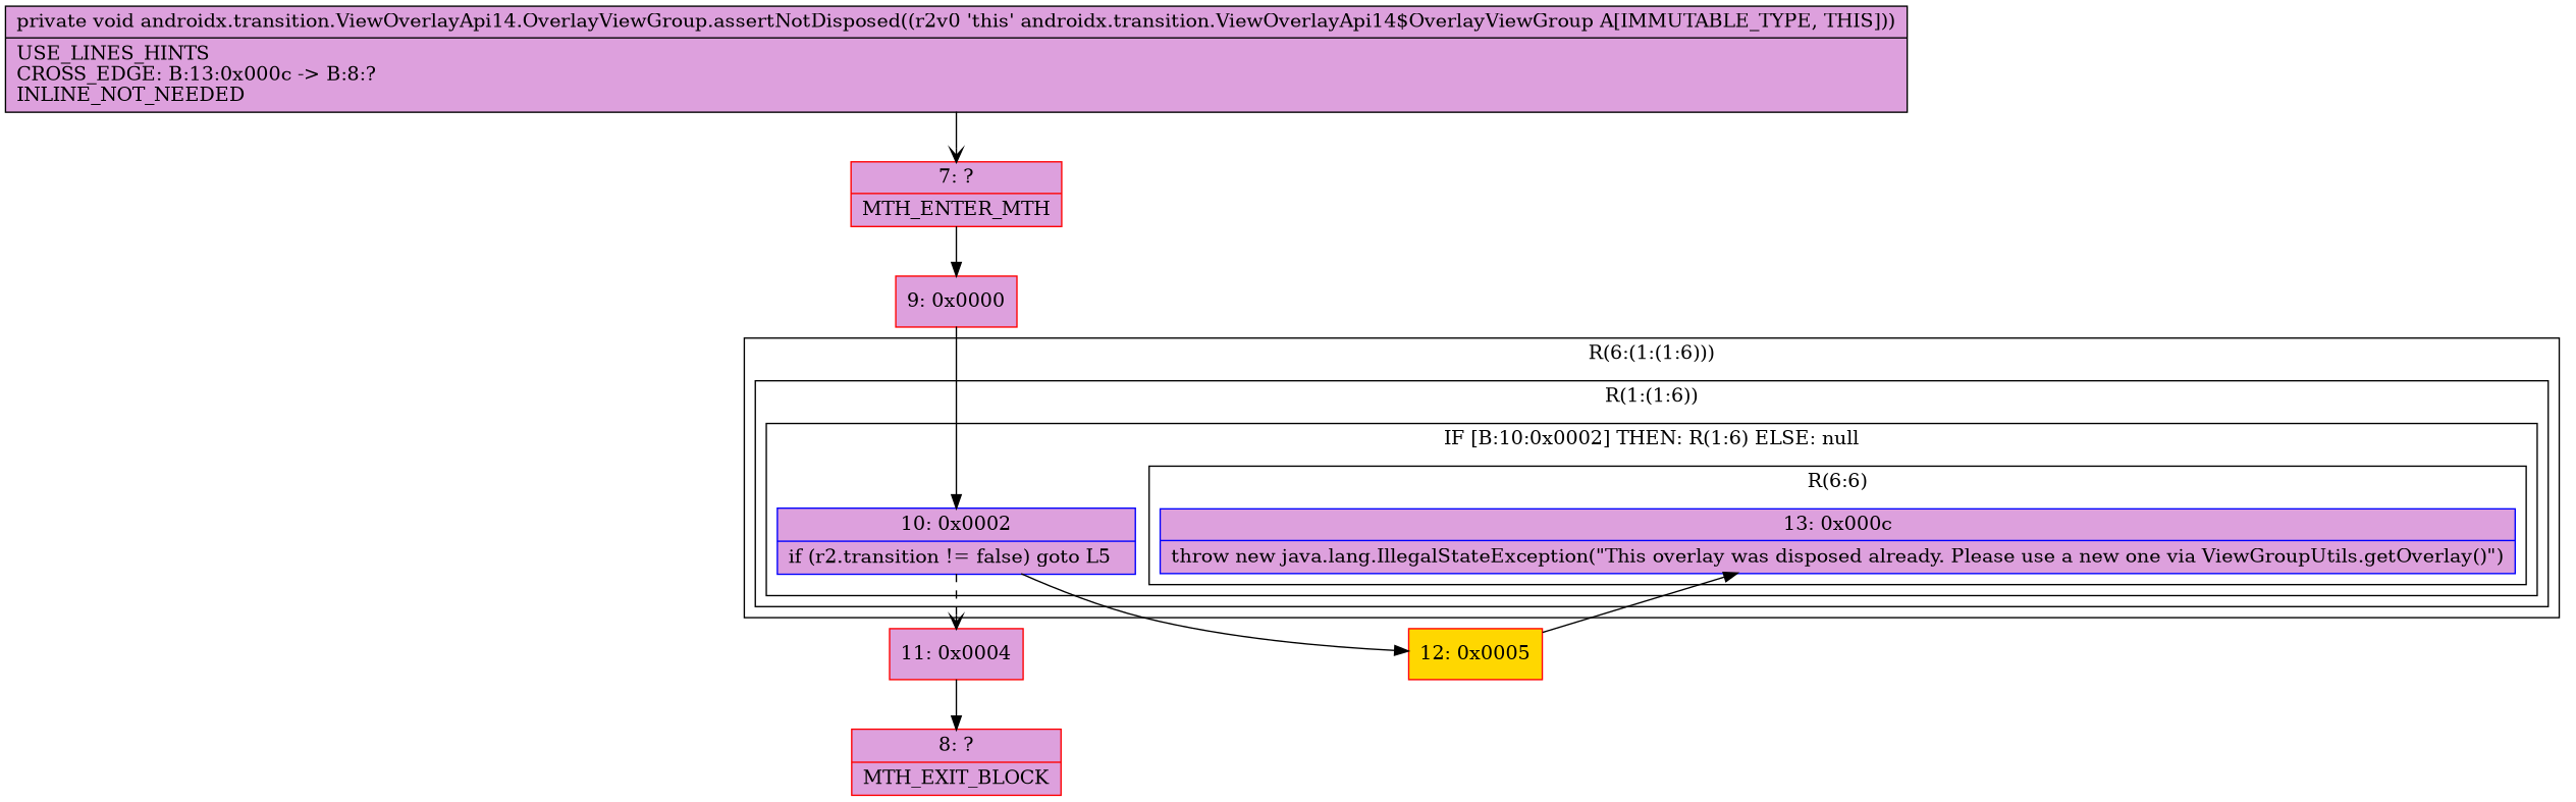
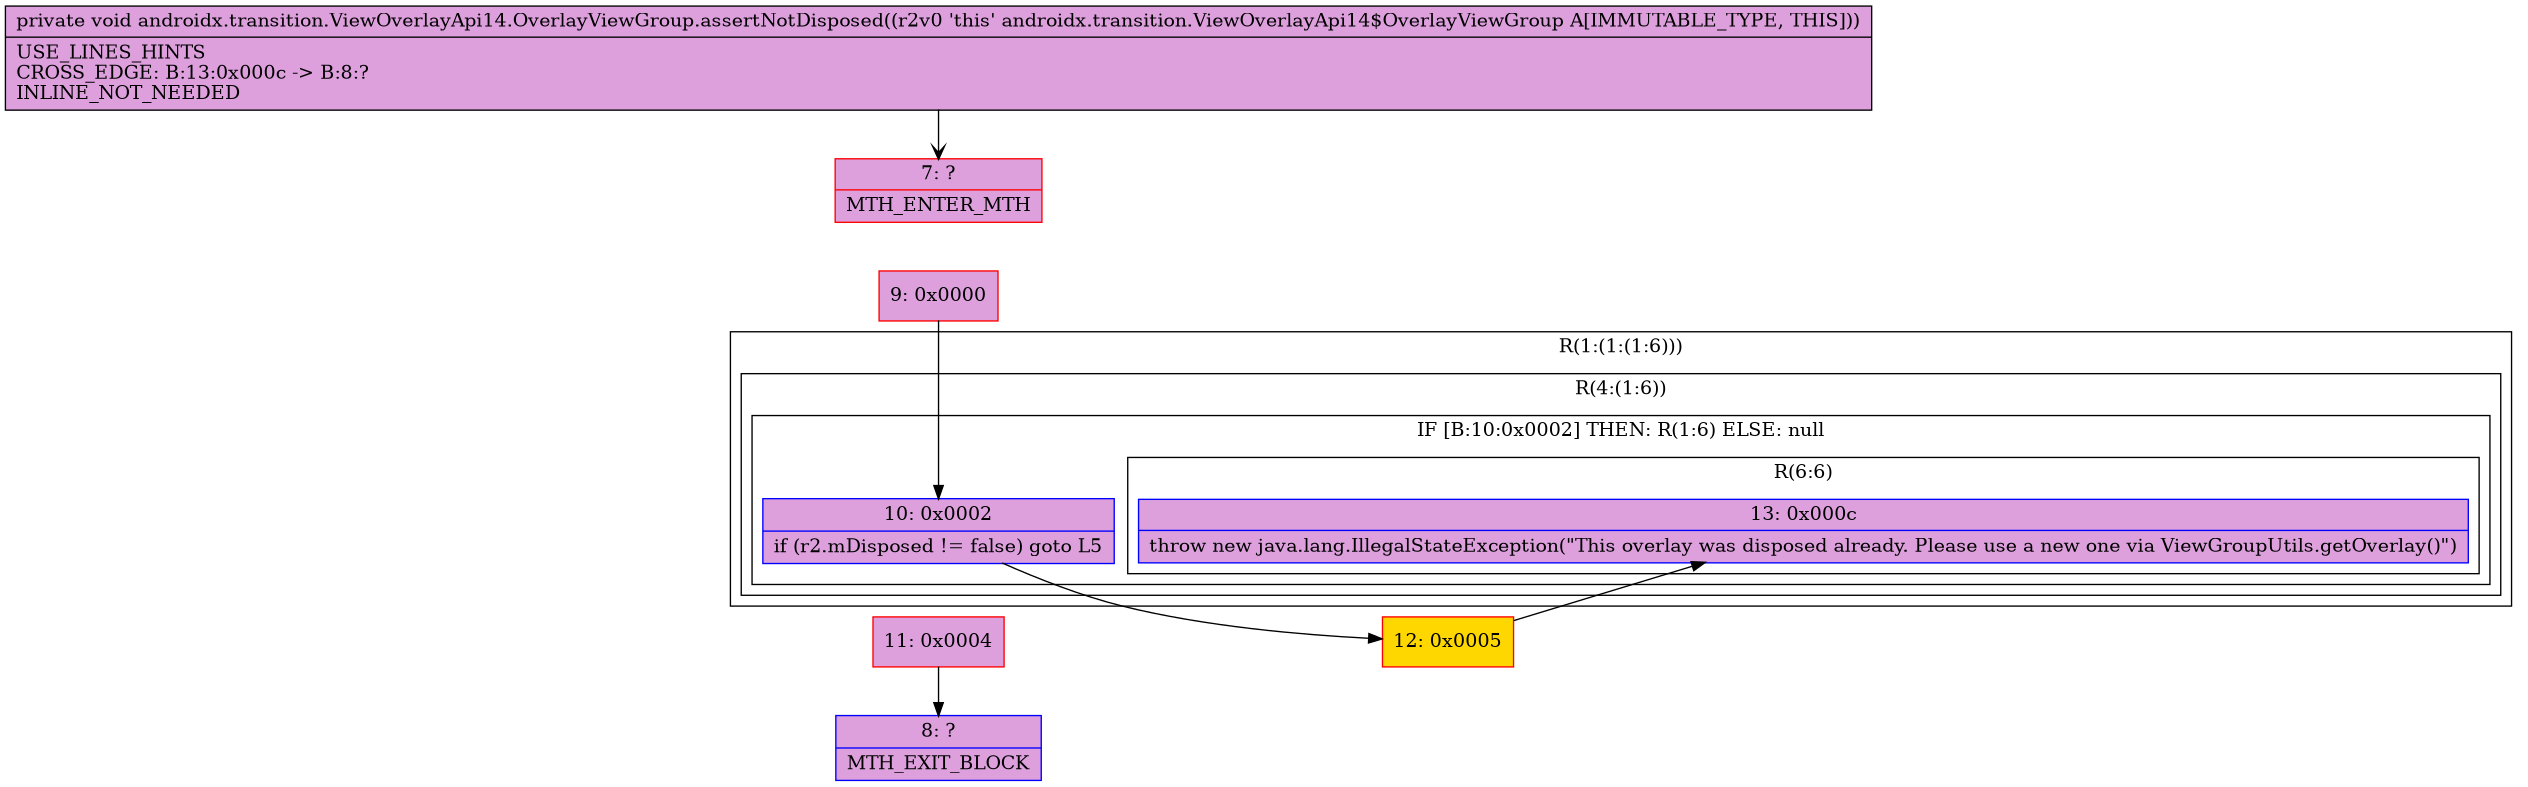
  digraph {
    node [color=red fillcolor=plum shape=record style=filled]
    edge [arrowhead=normal]
    n1 [color=blue label="{13\:\ 0x000c|throw new java.lang.IllegalStateException(\"This overlay was disposed already. Please use a new one via ViewGroupUtils.getOverlay()\")\l}"]
-   n2 [color=blue label="{10\:\ 0x0002|if (r2.transition != false) goto L5\l}"]
+   n2 [color=blue label="{10\:\ 0x0002|if (r2.mDisposed != false) goto L5\l}"]
    n3 [label="{11\:\ 0x0004}"]
    n4 [fillcolor=gold label="{12\:\ 0x0005}"]
-   n5 [label="{8\:\ ?|MTH_EXIT_BLOCK\l}"]
+   n5 [color=blue label="{8\:\ ?|MTH_EXIT_BLOCK\l}"]
    n6 [label="{7\:\ ?|MTH_ENTER_MTH\l}"]
    n7 [label="{9\:\ 0x0000}"]
    n8 [label="{private void androidx.transition.ViewOverlayApi14.OverlayViewGroup.assertNotDisposed((r2v0 'this' androidx.transition.ViewOverlayApi14$OverlayViewGroup A[IMMUTABLE_TYPE, THIS]))  | USE_LINES_HINTS\lCROSS_EDGE: B:13:0x000c \-\> B:8:?\lINLINE_NOT_NEEDED\l}" color=""]
    subgraph cluster_1 {
-     label="R(6:(1:(1:6)))"
+     label="R(1:(1:(1:6)))"
      subgraph cluster_2 {
-       label="R(1:(1:6))"
+       label="R(4:(1:6))"
        subgraph cluster_3 {
          label="IF [B:10:0x0002] THEN: R(1:6) ELSE: null"
          n2
          subgraph cluster_4 {
            label="R(6:6)"
            n1
          }
        }
      }
    }
-   n2 -> n3 [arrowhead=vee style=dashed]
    n2 -> n4
    n3 -> n5
    n4 -> n1
-   n6 -> n7
    n7 -> n2
    n8 -> n6 [arrowhead=vee]
  }
